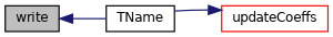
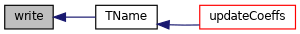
  digraph {
    fontname="DejaVu Sans"
    rankdir=LR
    node [color=black fontname="DejaVu Sans" fontsize=10 shape=record]
    edge [color=midnightblue dir=back fontname="DejaVu Sans" fontsize=10 labelfontname=Helvetica labelfontsize=10 style=solid]
    n1 [fillcolor=grey75 fontcolor=black height=0.2 label=write style=filled width=0.4]
    n2 [height=0.2 label=TName width=0.4]
    n3 [color=red height=0.2 label=updateCoeffs width=0.4]
    n1 -> n2
-   n3 -> n2
+   n2 -> n3
  }
